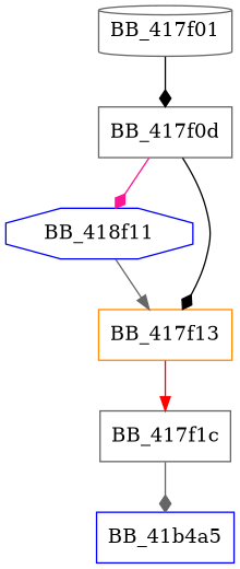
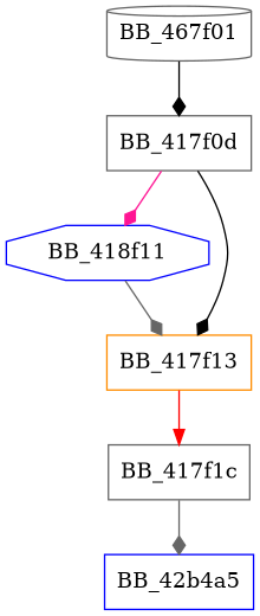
  digraph {
    node [color=gray40 shape=box]
    edge [arrowhead=diamond color=black style=solid]
-   BB_417f01 [shape=cylinder]
+   BB_417f01 [shape=cylinder label=BB_467f01]
    BB_417f0d
    n3 [color=blue label=BB_418f11 shape=octagon]
    BB_417f13 [color=darkorange]
    BB_417f1c
-   BB_41b4a5 [color=blue]
+   BB_41b4a5 [color=blue label=BB_42b4a5]
    BB_417f01 -> BB_417f0d
    BB_417f0d -> n3 [color=deeppink]
    BB_417f0d -> BB_417f13
-   n3 -> BB_417f13 [arrowhead=normal color=gray40]
+   n3 -> BB_417f13 [color=gray40]
    BB_417f13 -> BB_417f1c [arrowhead=normal color=red]
    BB_417f1c -> BB_41b4a5 [color=gray40]
  }
